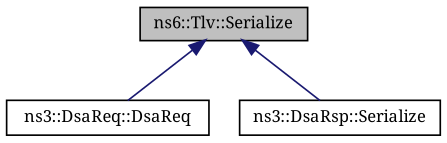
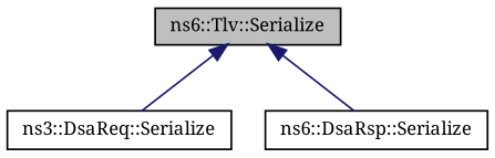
  digraph {
    fontname="Noto Serif"
    rankdir=TB
    node [color=black fillcolor=white fontname="Noto Serif" fontsize=10 shape=record style=filled]
    edge [color=midnightblue dir=back fontname="Noto Serif" fontsize=10 labelfontname=Helvetica labelfontsize=10 style=solid]
    n1 [fillcolor=grey75 fontcolor=black height=0.2 label="ns6::Tlv::Serialize" width=0.4]
-   n2 [height=0.2 label="ns3::DsaReq::DsaReq" width=0.4]
-   n3 [height=0.2 label="ns3::DsaRsp::Serialize" width=0.4]
+   n2 [height=0.2 label="ns3::DsaReq::Serialize" width=0.4]
+   n3 [height=0.2 label="ns6::DsaRsp::Serialize" width=0.4]
    n1 -> n2
    n1 -> n3
  }
